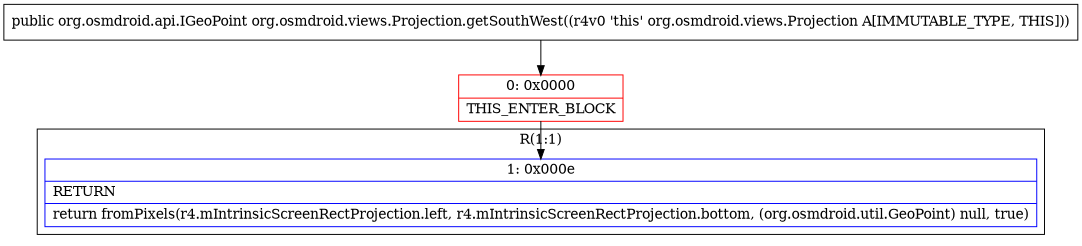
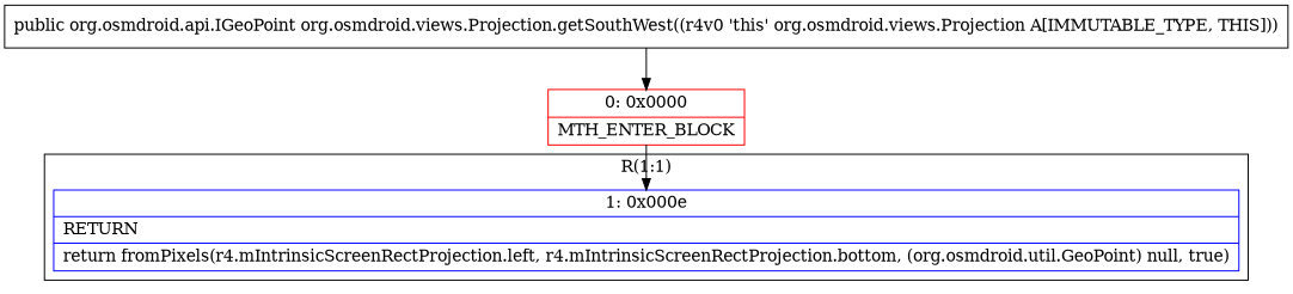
  digraph {
    node [shape=record]
    n1 [color=blue label="{1\:\ 0x000e|RETURN\l|return fromPixels(r4.mIntrinsicScreenRectProjection.left, r4.mIntrinsicScreenRectProjection.bottom, (org.osmdroid.util.GeoPoint) null, true)\l}"]
-   n2 [color=red label="{0\:\ 0x0000|THIS_ENTER_BLOCK\l}"]
+   n2 [color=red label="{0\:\ 0x0000|MTH_ENTER_BLOCK\l}"]
    n3 [label="{public org.osmdroid.api.IGeoPoint org.osmdroid.views.Projection.getSouthWest((r4v0 'this' org.osmdroid.views.Projection A[IMMUTABLE_TYPE, THIS])) }"]
    subgraph cluster_1 {
      label="R(1:1)"
      n1
    }
    n2 -> n1
    n3 -> n2
  }
